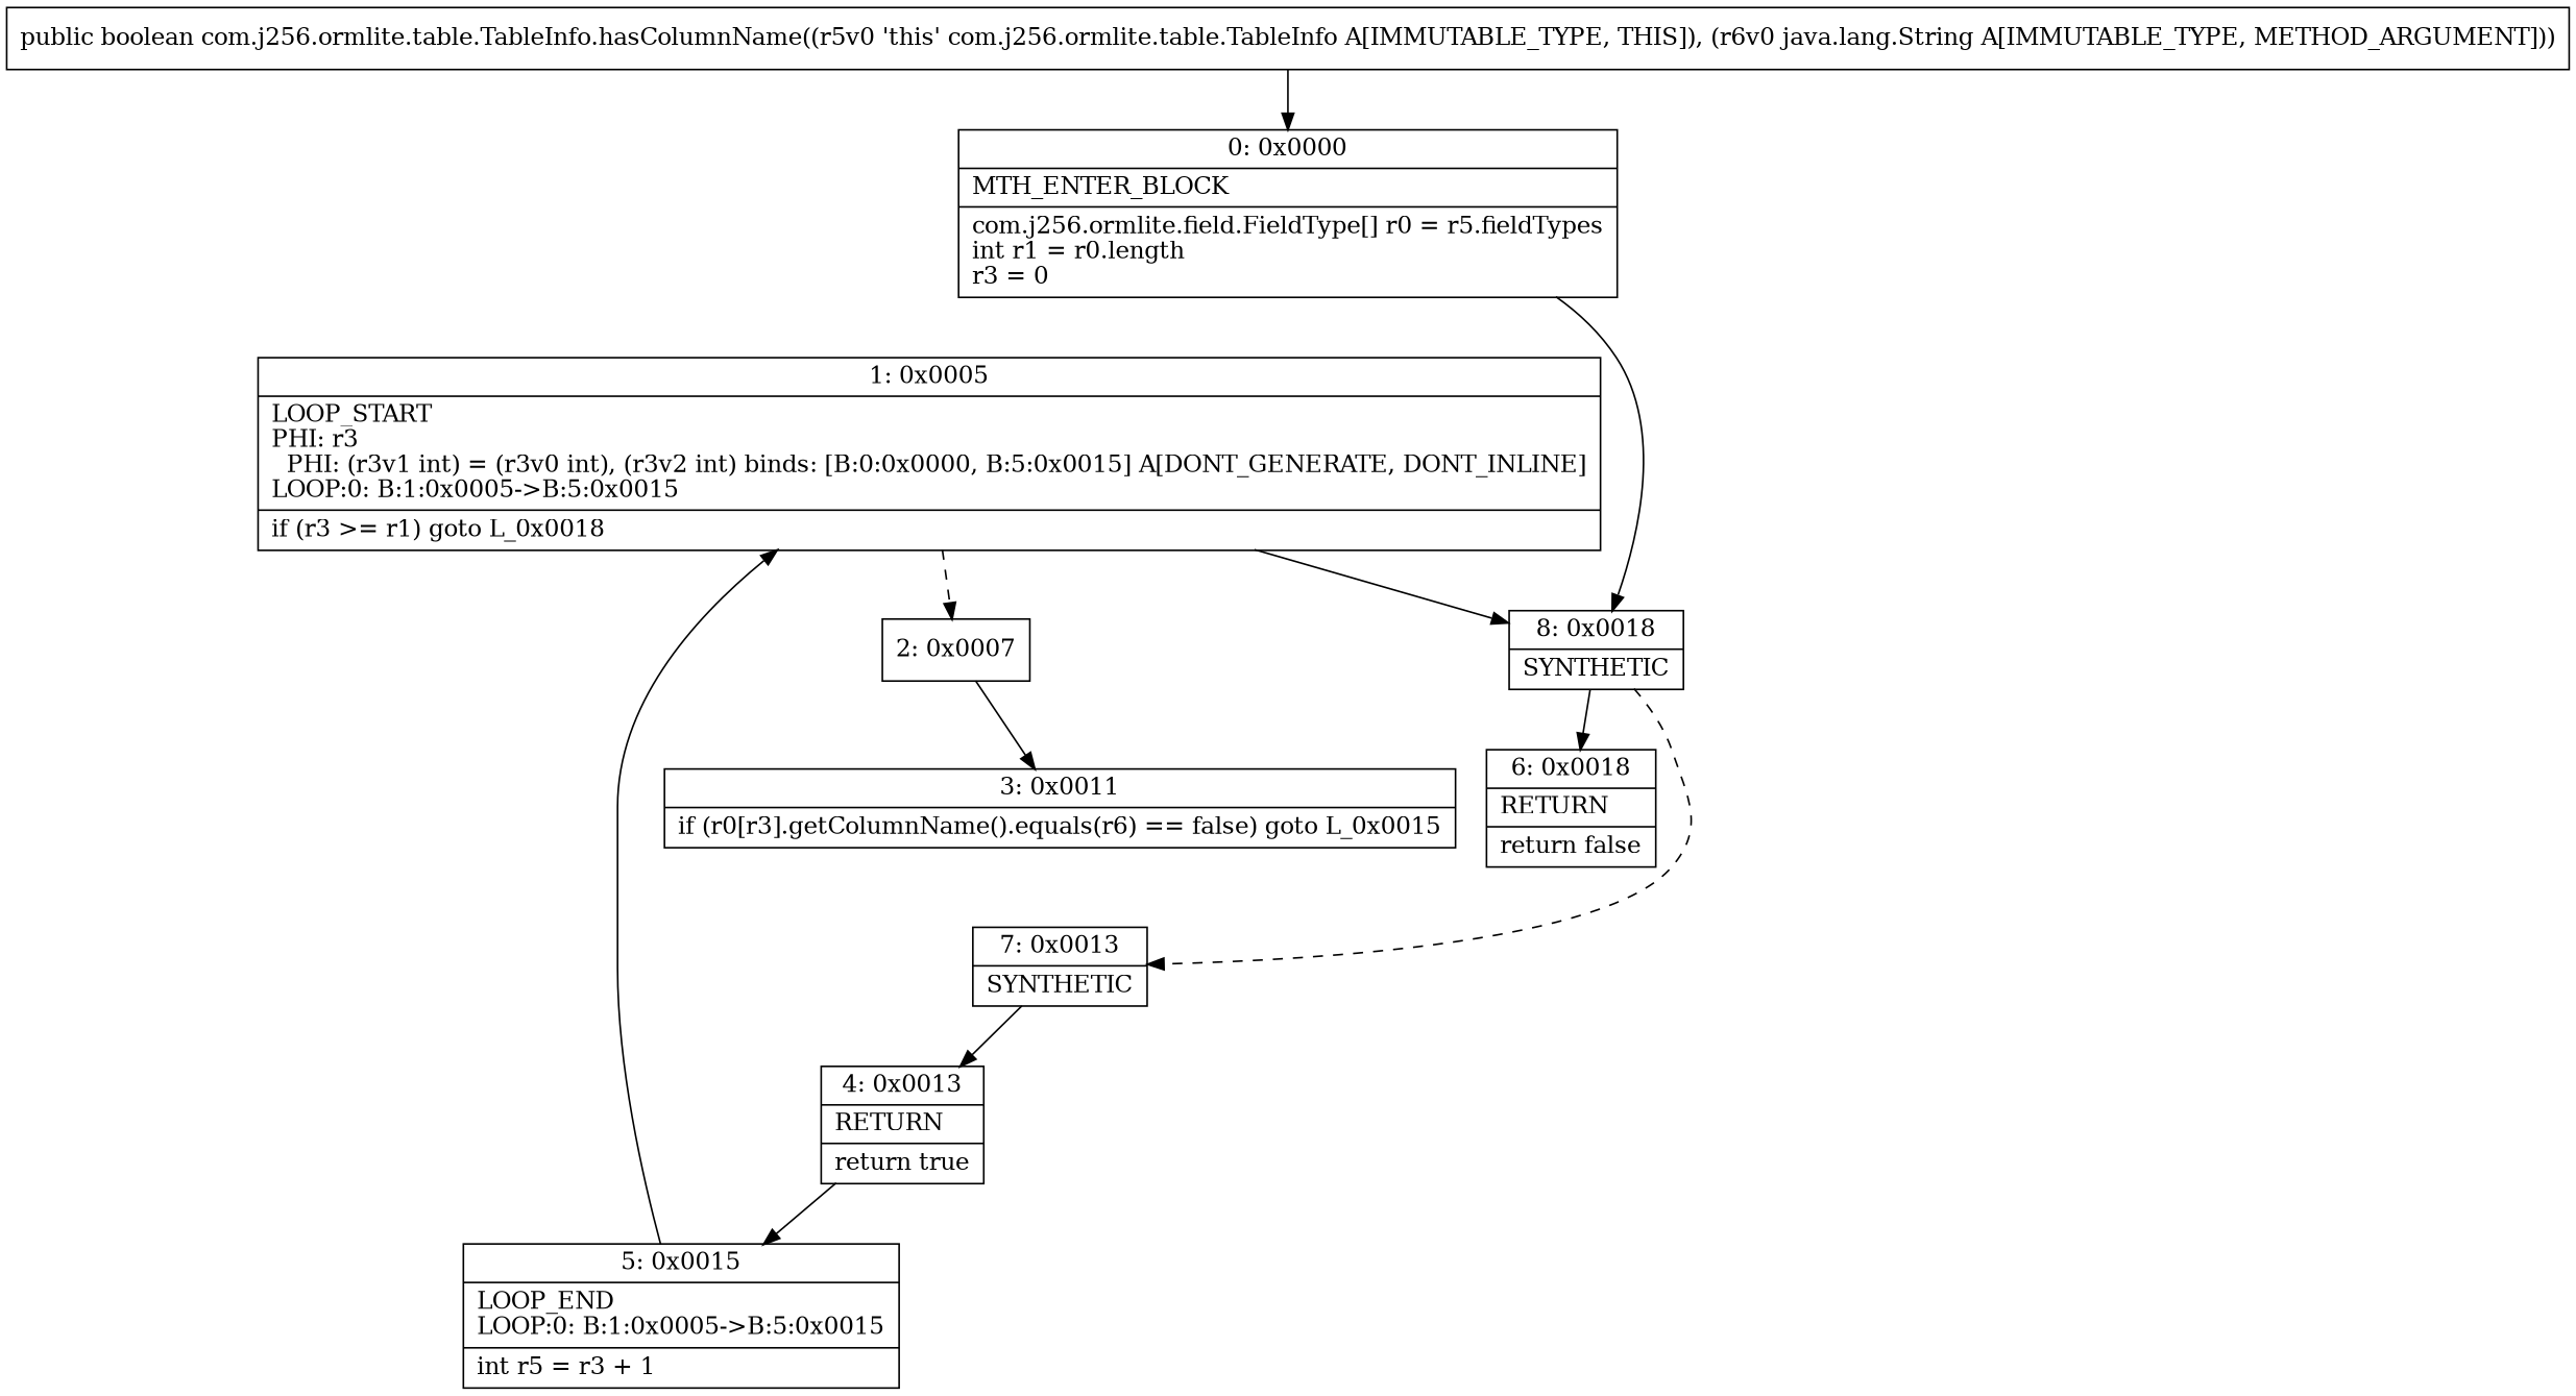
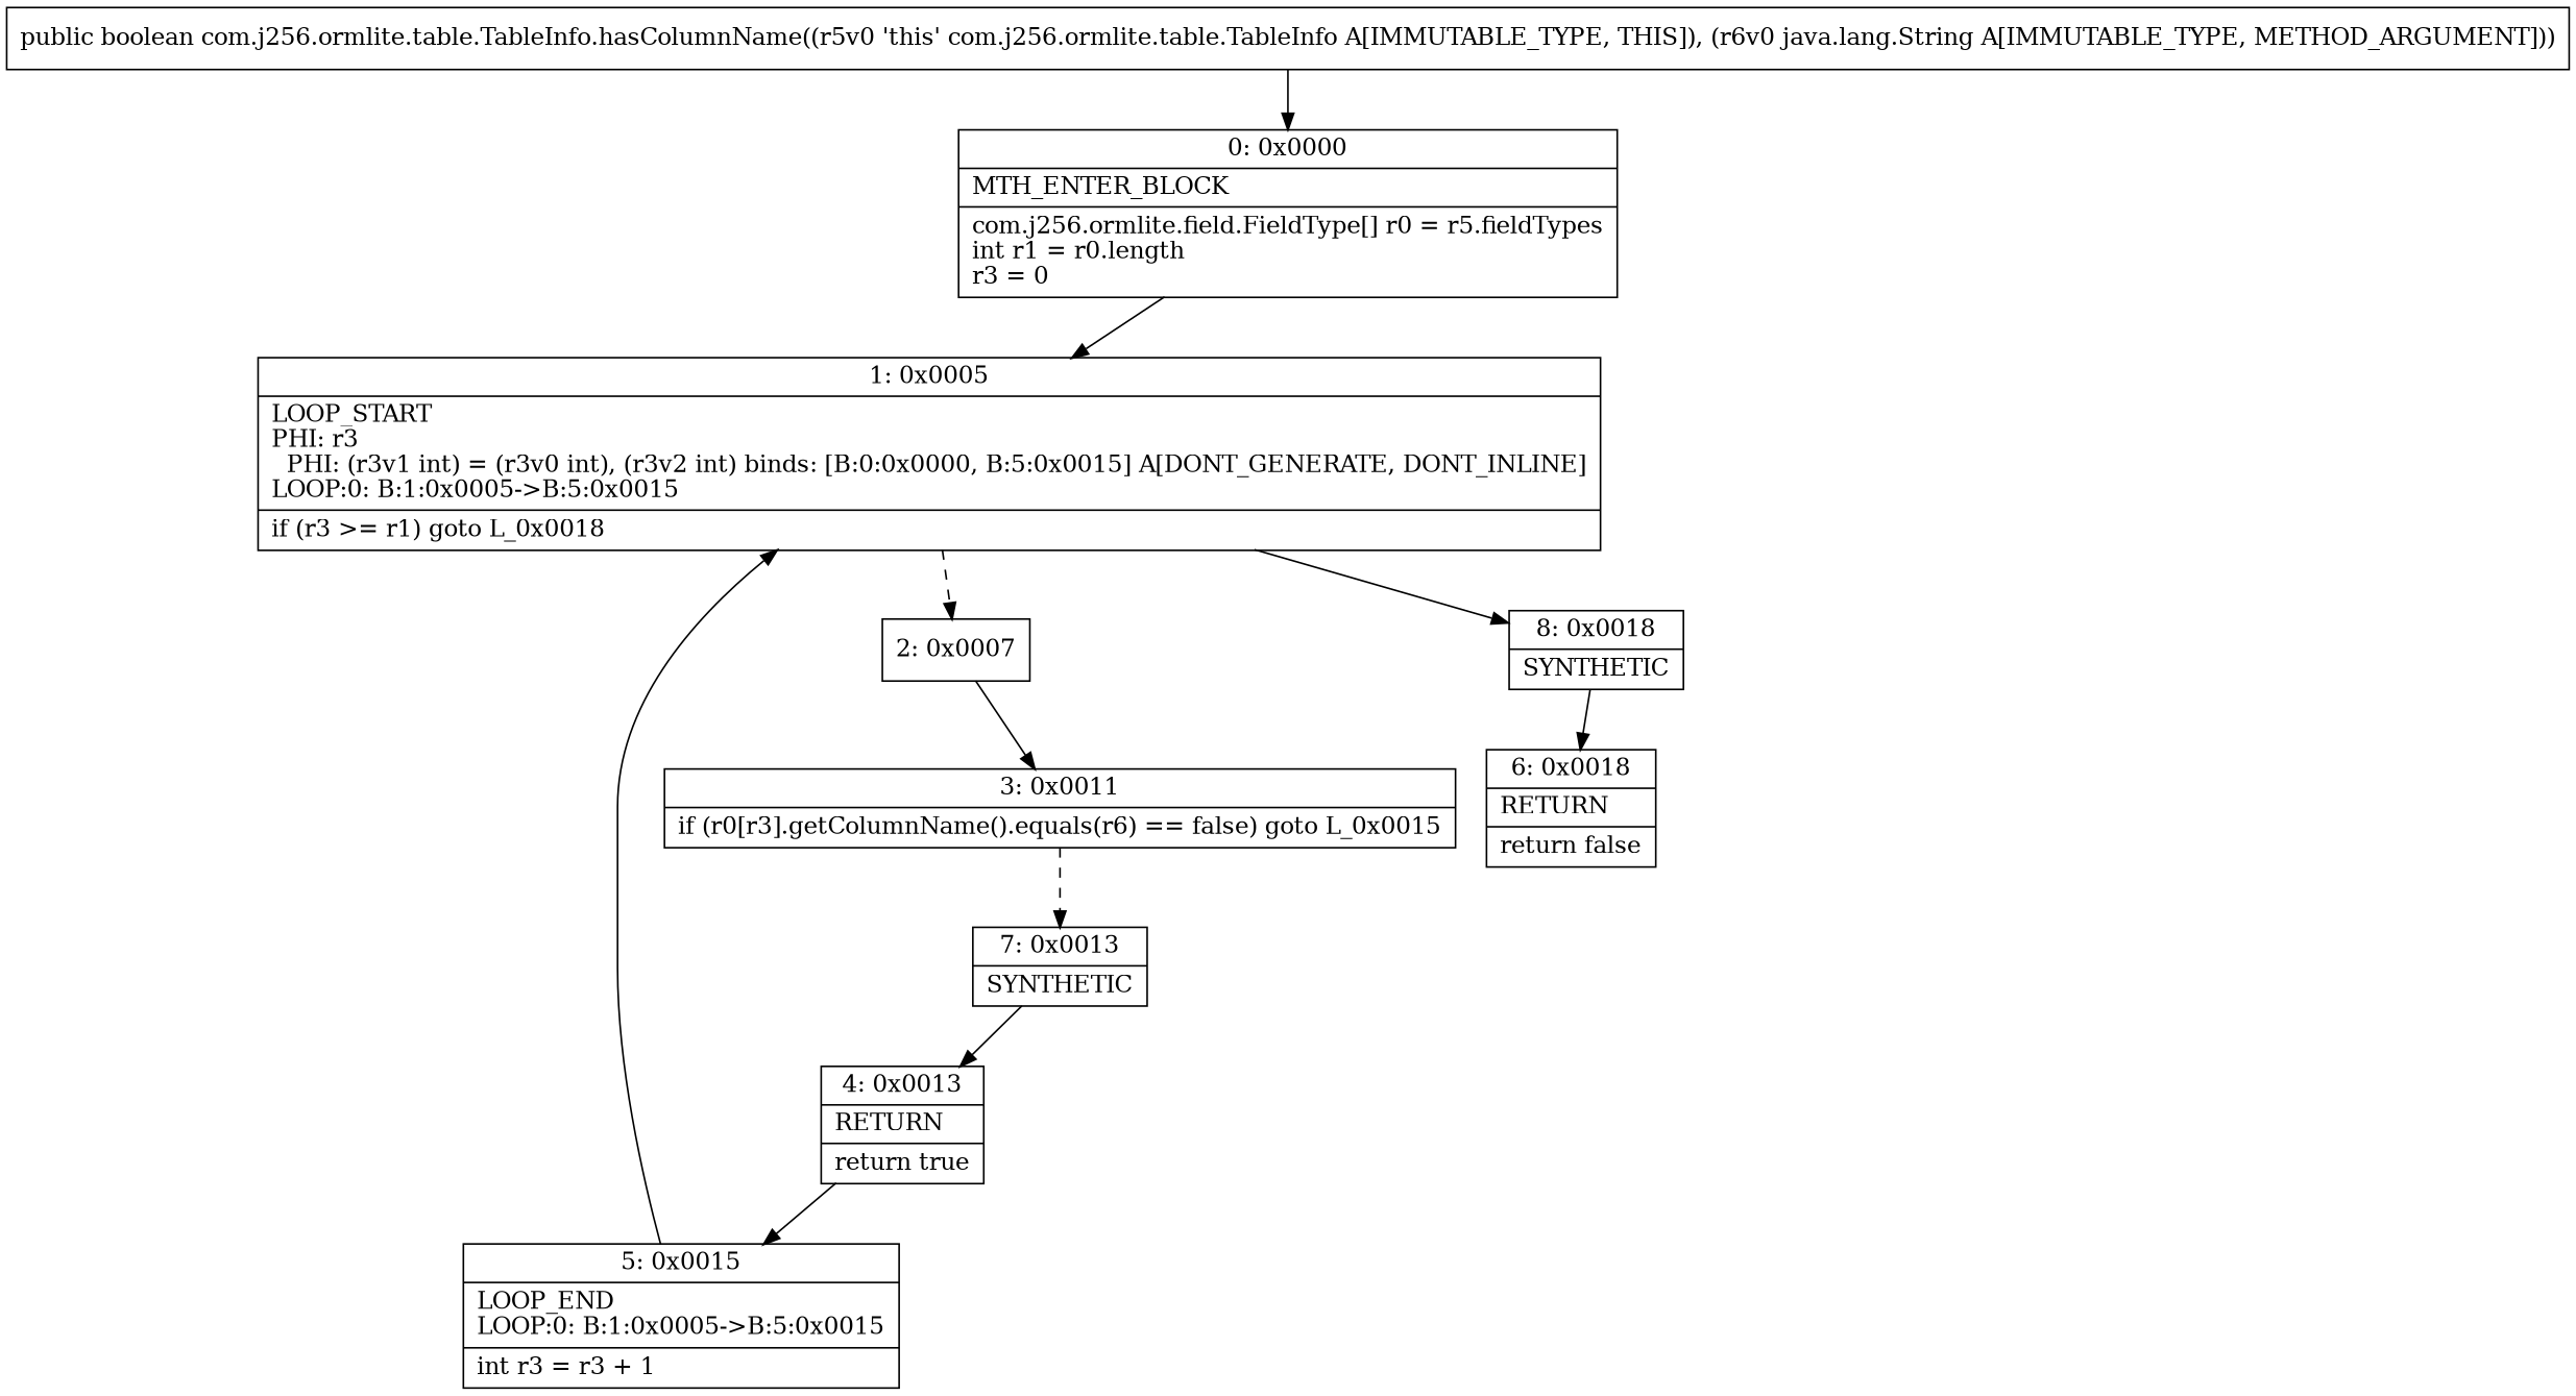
  digraph {
    node [shape=record]
    n1 [label="{0\:\ 0x0000|MTH_ENTER_BLOCK\l|com.j256.ormlite.field.FieldType[] r0 = r5.fieldTypes\lint r1 = r0.length\lr3 = 0\l}"]
    n2 [label="{1\:\ 0x0005|LOOP_START\lPHI: r3 \l  PHI: (r3v1 int) = (r3v0 int), (r3v2 int) binds: [B:0:0x0000, B:5:0x0015] A[DONT_GENERATE, DONT_INLINE]\lLOOP:0: B:1:0x0005\-\>B:5:0x0015\l|if (r3 \>= r1) goto L_0x0018\l}"]
    n3 [label="{2\:\ 0x0007}"]
    n4 [label="{8\:\ 0x0018|SYNTHETIC\l}"]
    n5 [label="{3\:\ 0x0011|if (r0[r3].getColumnName().equals(r6) == false) goto L_0x0015\l}"]
    n6 [label="{6\:\ 0x0018|RETURN\l|return false\l}"]
    n7 [label="{7\:\ 0x0013|SYNTHETIC\l}"]
-   n8 [label="{5\:\ 0x0015|LOOP_END\lLOOP:0: B:1:0x0005\-\>B:5:0x0015\l|int r5 = r3 + 1\l}"]
+   n8 [label="{5\:\ 0x0015|LOOP_END\lLOOP:0: B:1:0x0005\-\>B:5:0x0015\l|int r3 = r3 + 1\l}"]
    n9 [label="{4\:\ 0x0013|RETURN\l|return true\l}"]
    n10 [label="{public boolean com.j256.ormlite.table.TableInfo.hasColumnName((r5v0 'this' com.j256.ormlite.table.TableInfo A[IMMUTABLE_TYPE, THIS]), (r6v0 java.lang.String A[IMMUTABLE_TYPE, METHOD_ARGUMENT])) }"]
-   n1 -> n4
+   n1 -> n2
    n2 -> n3 [style=dashed]
    n2 -> n4
    n3 -> n5
    n4 -> n6
-   n4 -> n7 [style=dashed]
+   n5 -> n7 [style=dashed]
    n7 -> n9
    n8 -> n2
    n9 -> n8
    n10 -> n1
  }
